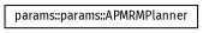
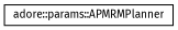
  digraph {
    rankdir=LR
    fontname="Fira Sans"
-   n1 [color=black fillcolor=white fontname="Fira Sans" fontsize=10 height=0.2 label="params::params::APMRMPlanner" shape=record style=filled width=0.4]
+   n1 [color=black fillcolor=white fontname="Fira Sans" fontsize=10 height=0.2 label="adore::params::APMRMPlanner" shape=record style=filled width=0.4]
  }
